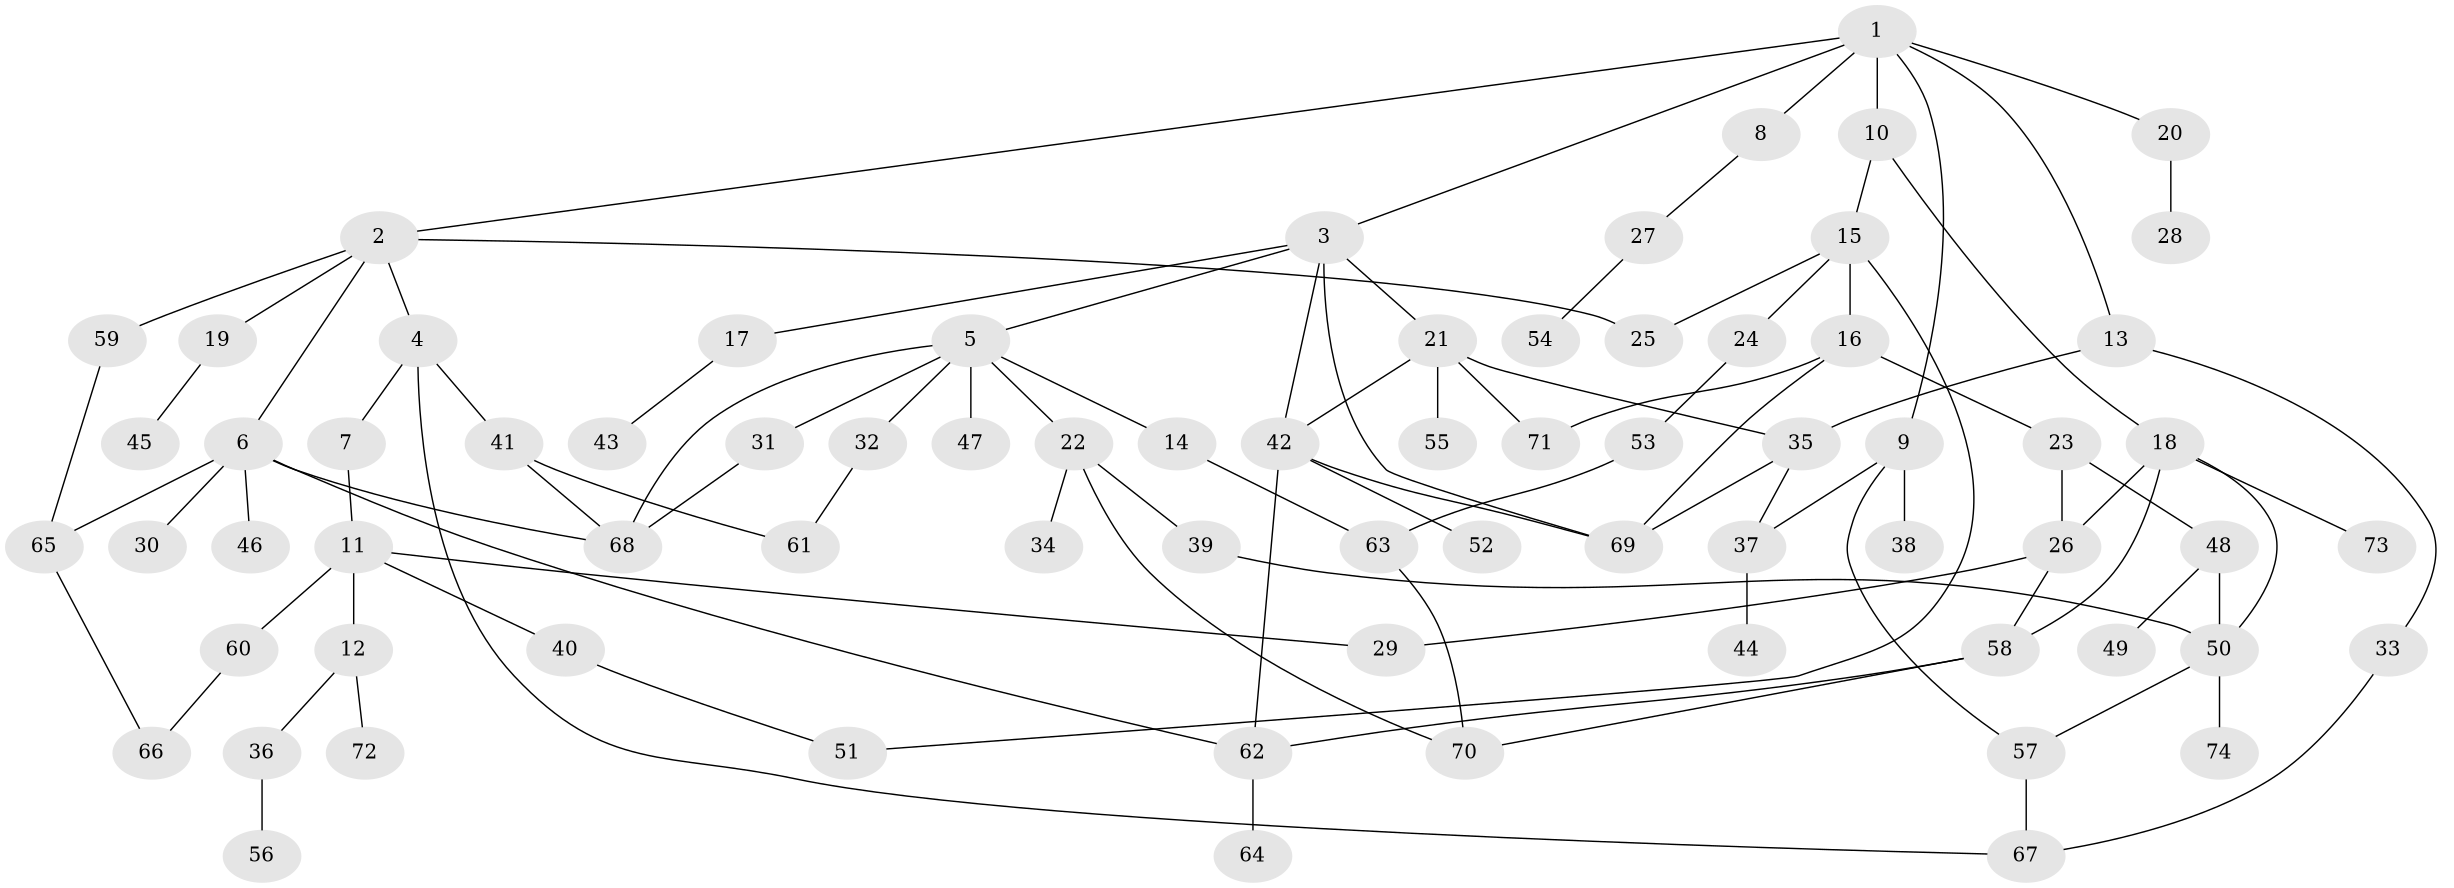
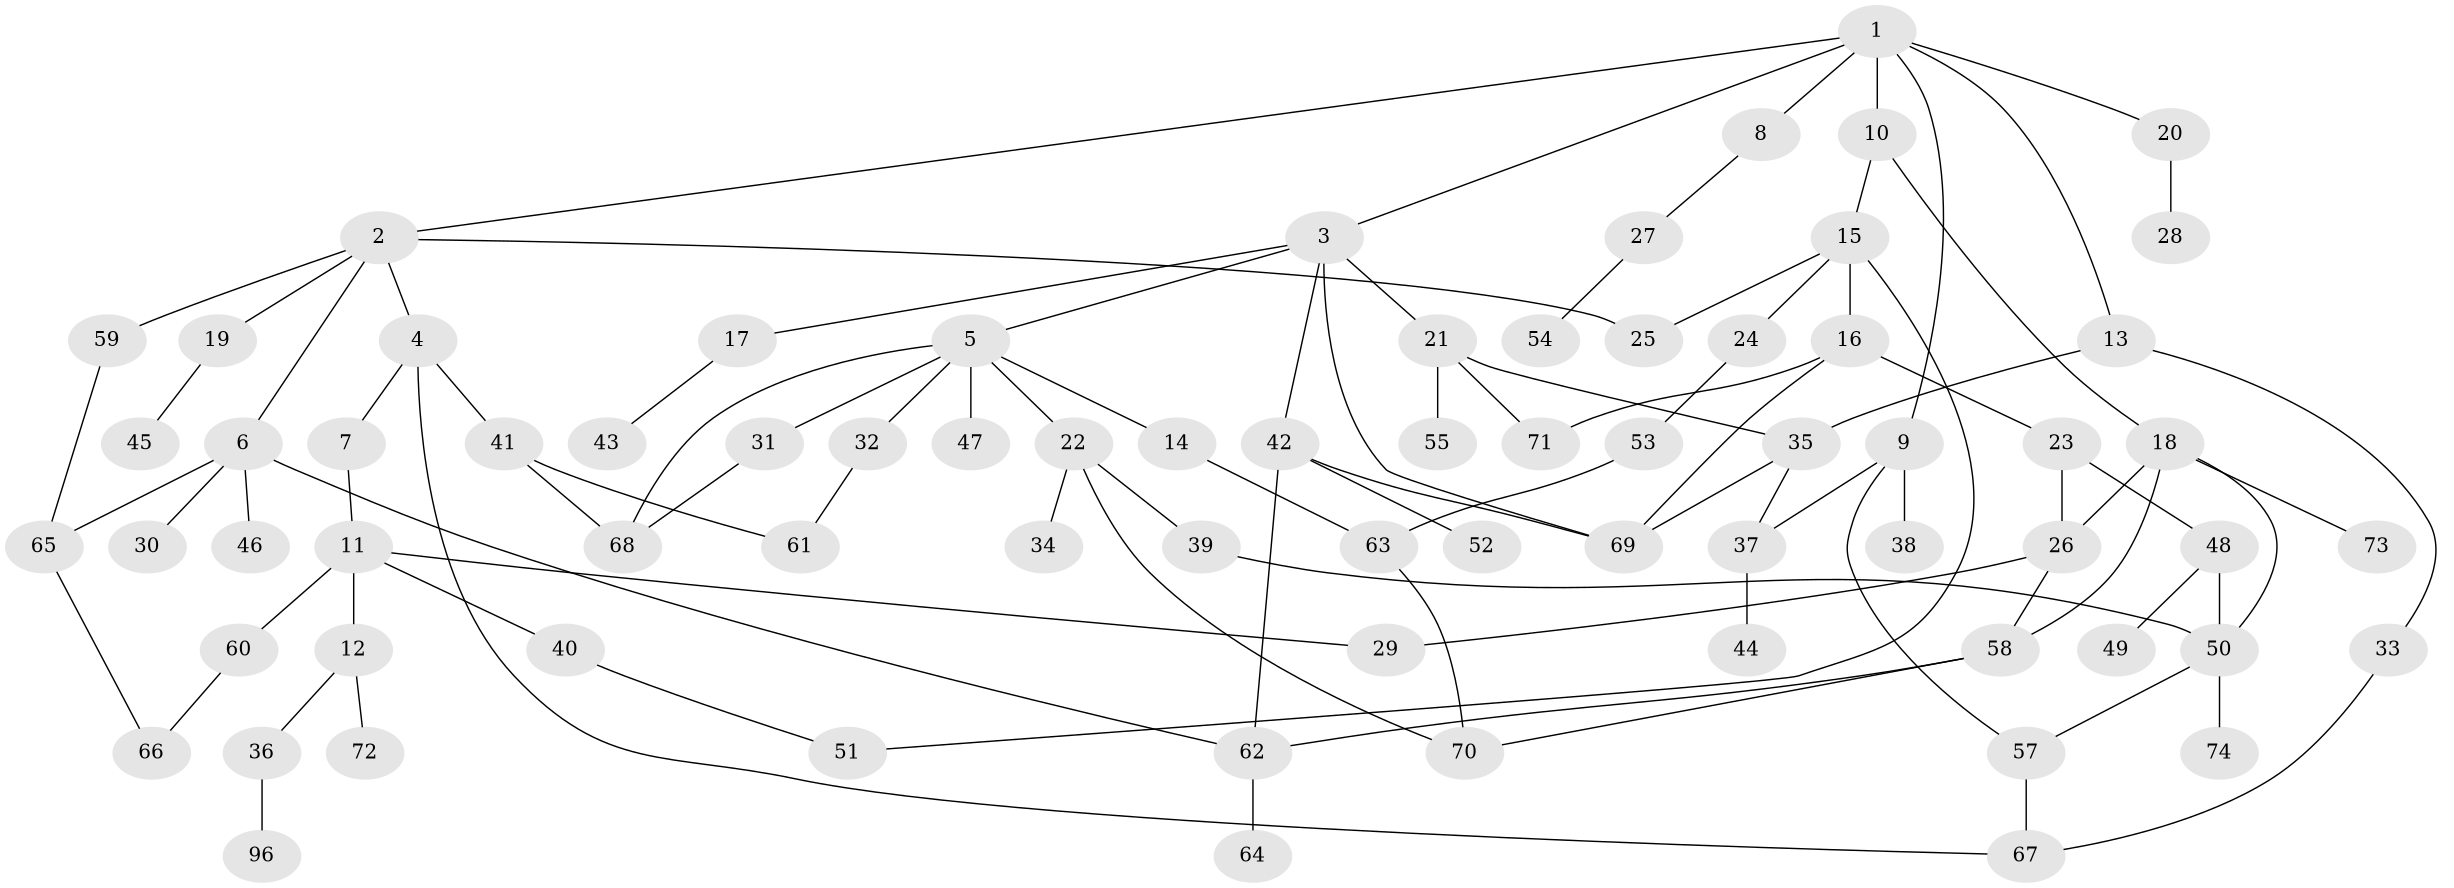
  graph {
    node [color=gray90 style=filled]
    1
    2
    3
    8
    9
    10
    13
    20
    4
    6
    19
    25
    59
    5
    17
    21
    42
    69
    27
    37
    38
    57
    15
    18
    33
    35
    28
    7
    41
    67
    68
    30
    46
    62
    65
    45
    14
    22
    31
    32
    47
    43
    55
    71
    52
    11
    61
    63
    34
    39
    70
    64
    66
    12
    29
    40
    60
    54
    44
    16
    24
    51
    26
    50
    58
    73
    36
    72
-   56
+   56 [label=96]
    23
    53
    48
    74
    49
    1 -- 2
    1 -- 3
    1 -- 8
    1 -- 9
    1 -- 10
    1 -- 13
    1 -- 20
    2 -- 4
    2 -- 6
    2 -- 19
    2 -- 25
    2 -- 59
    3 -- 5
    3 -- 17
    3 -- 21
    3 -- 42
    3 -- 69
    8 -- 27
    9 -- 37
    9 -- 38
    9 -- 57
    10 -- 15
    10 -- 18
    13 -- 33
    13 -- 35
    20 -- 28
    4 -- 7
    4 -- 41
    4 -- 67
-   6 -- 68
    6 -- 30
    6 -- 46
    6 -- 62
    6 -- 65
    19 -- 45
    59 -- 65
    5 -- 68
    5 -- 14
    5 -- 22
    5 -- 31
    5 -- 32
    5 -- 47
    17 -- 43
-   21 -- 42
    21 -- 35
    21 -- 55
    21 -- 71
    42 -- 69
    42 -- 62
    42 -- 52
    27 -- 54
    37 -- 44
    57 -- 67
    15 -- 25
    15 -- 16
    15 -- 24
    15 -- 51
    18 -- 26
    18 -- 50
    18 -- 58
    18 -- 73
    33 -- 67
    35 -- 69
    35 -- 37
    7 -- 11
    41 -- 68
    41 -- 61
    62 -- 64
    65 -- 66
    14 -- 63
    22 -- 34
    22 -- 39
    22 -- 70
    31 -- 68
    32 -- 61
    11 -- 12
    11 -- 29
    11 -- 40
    11 -- 60
    63 -- 70
    39 -- 50
    12 -- 36
    12 -- 72
    40 -- 51
    60 -- 66
    16 -- 69
    16 -- 71
    16 -- 23
    24 -- 53
    26 -- 29
    26 -- 58
    50 -- 57
    50 -- 74
    58 -- 62
    58 -- 70
    36 -- 56
    23 -- 26
    23 -- 48
    53 -- 63
    48 -- 50
    48 -- 49
  }
